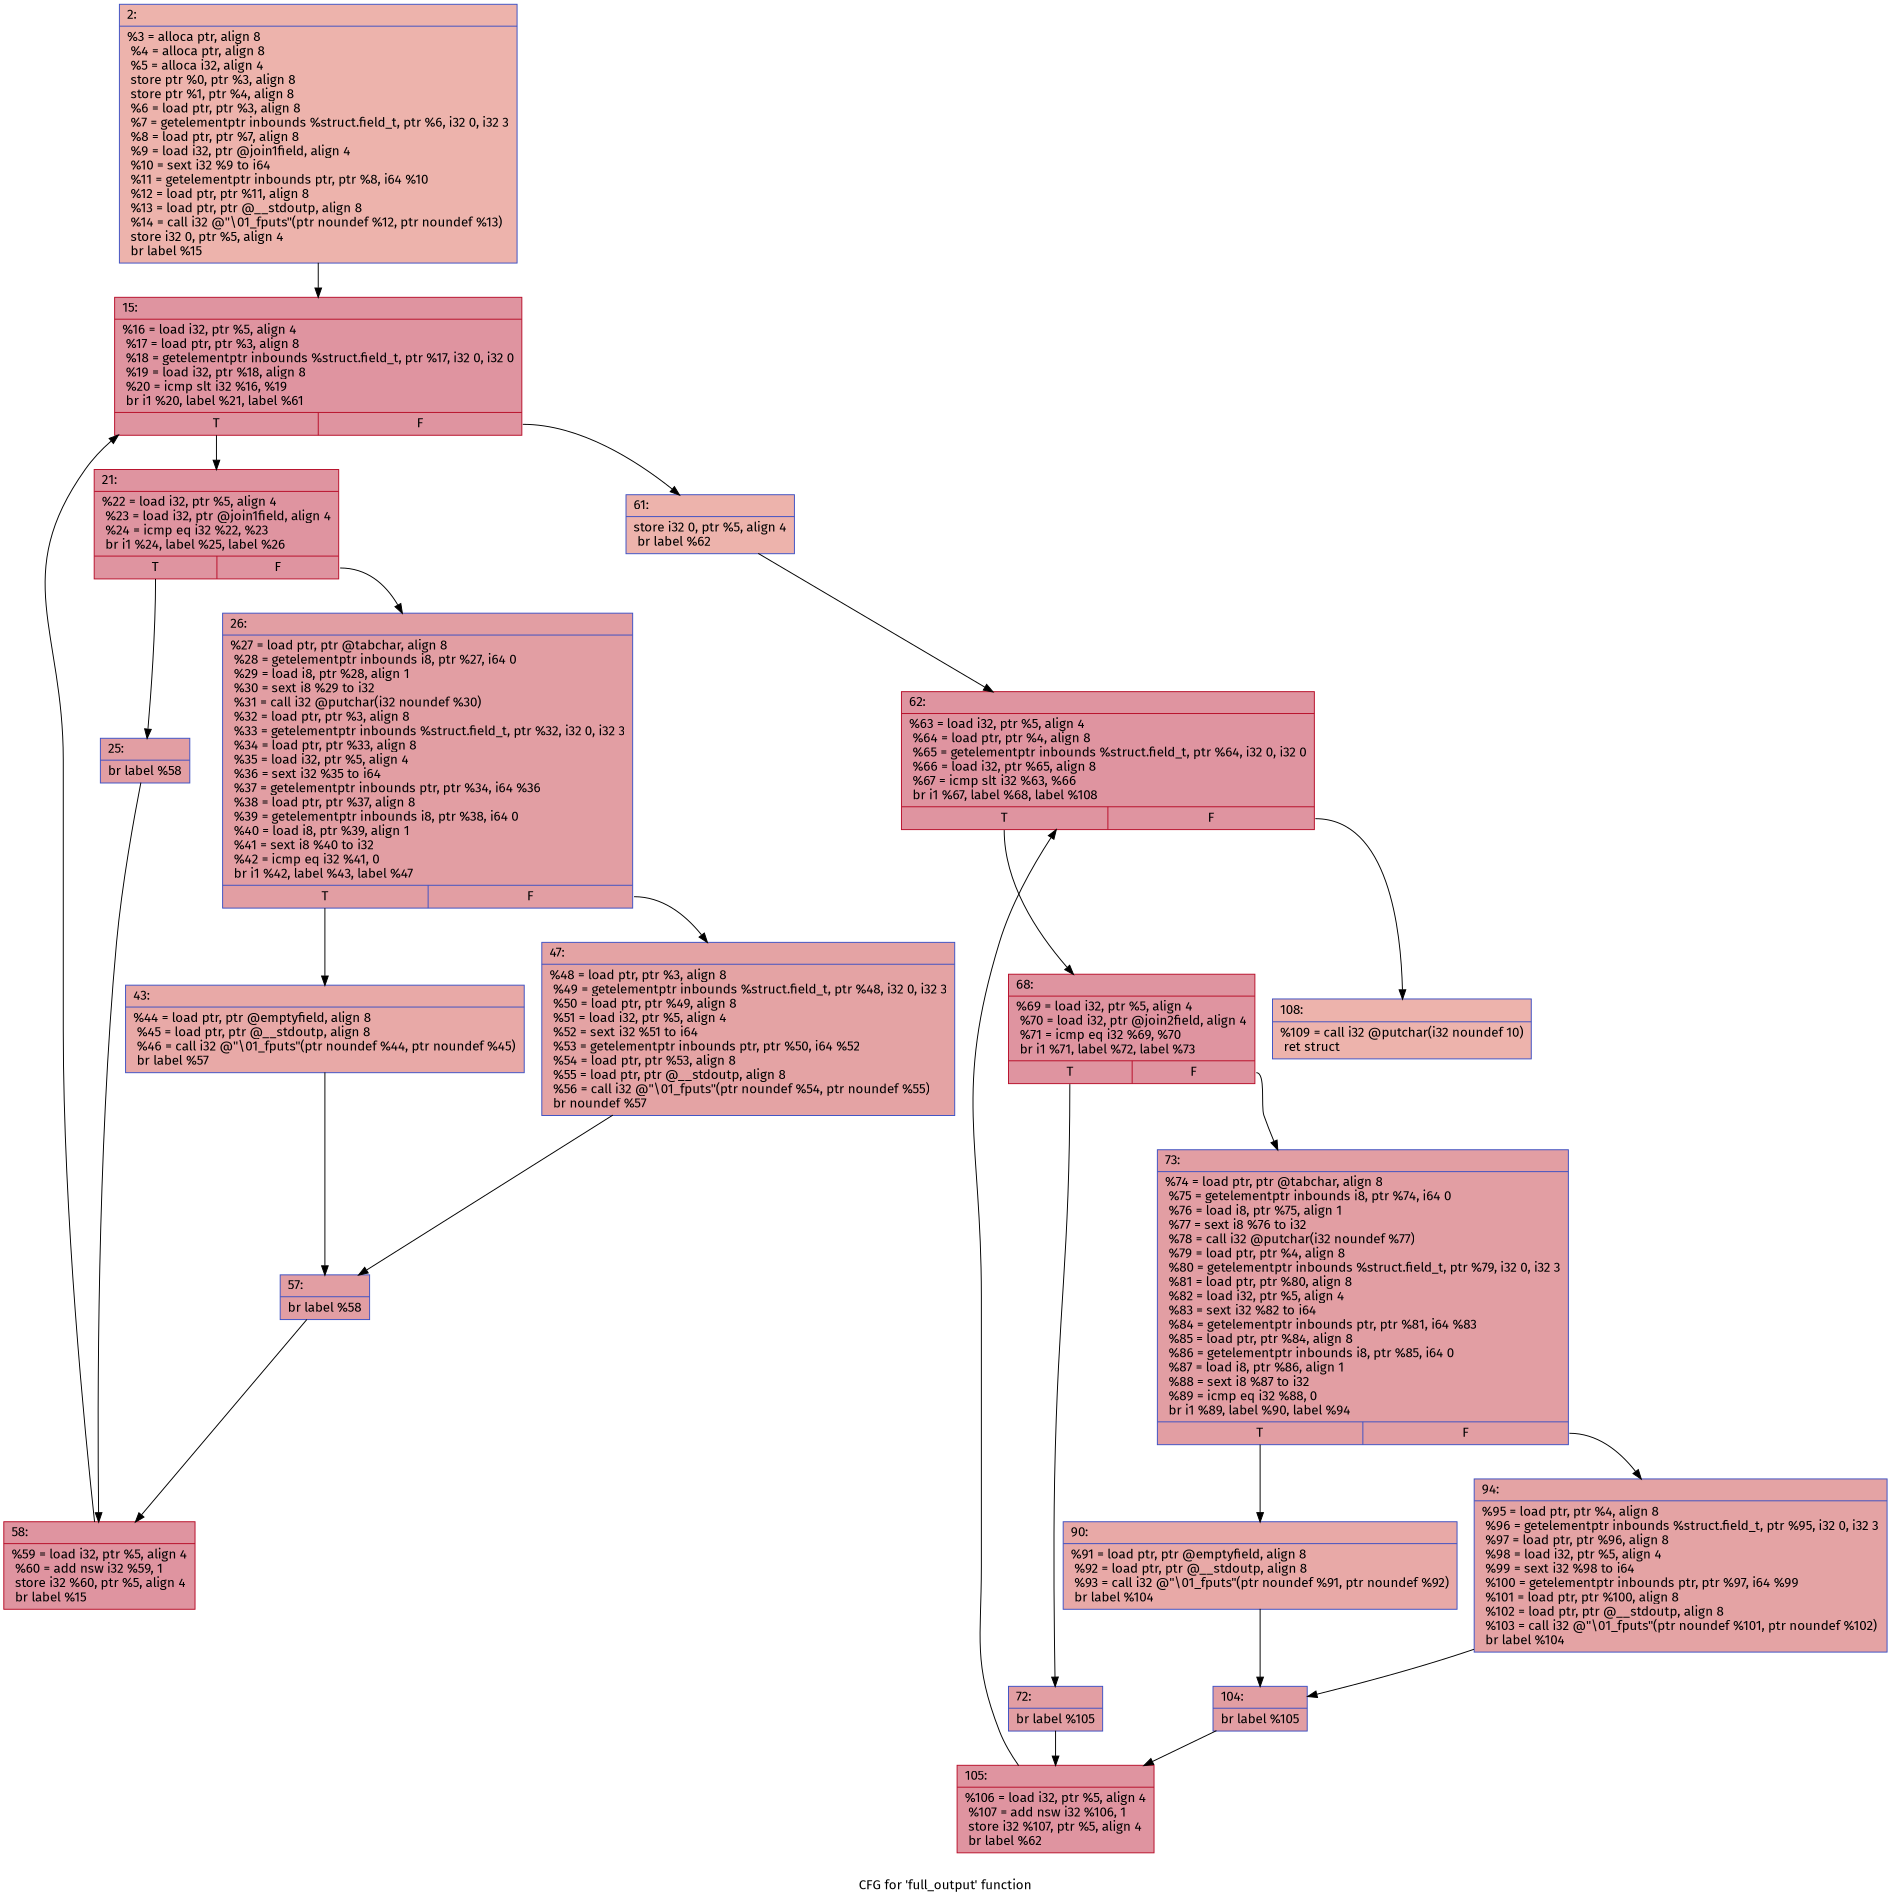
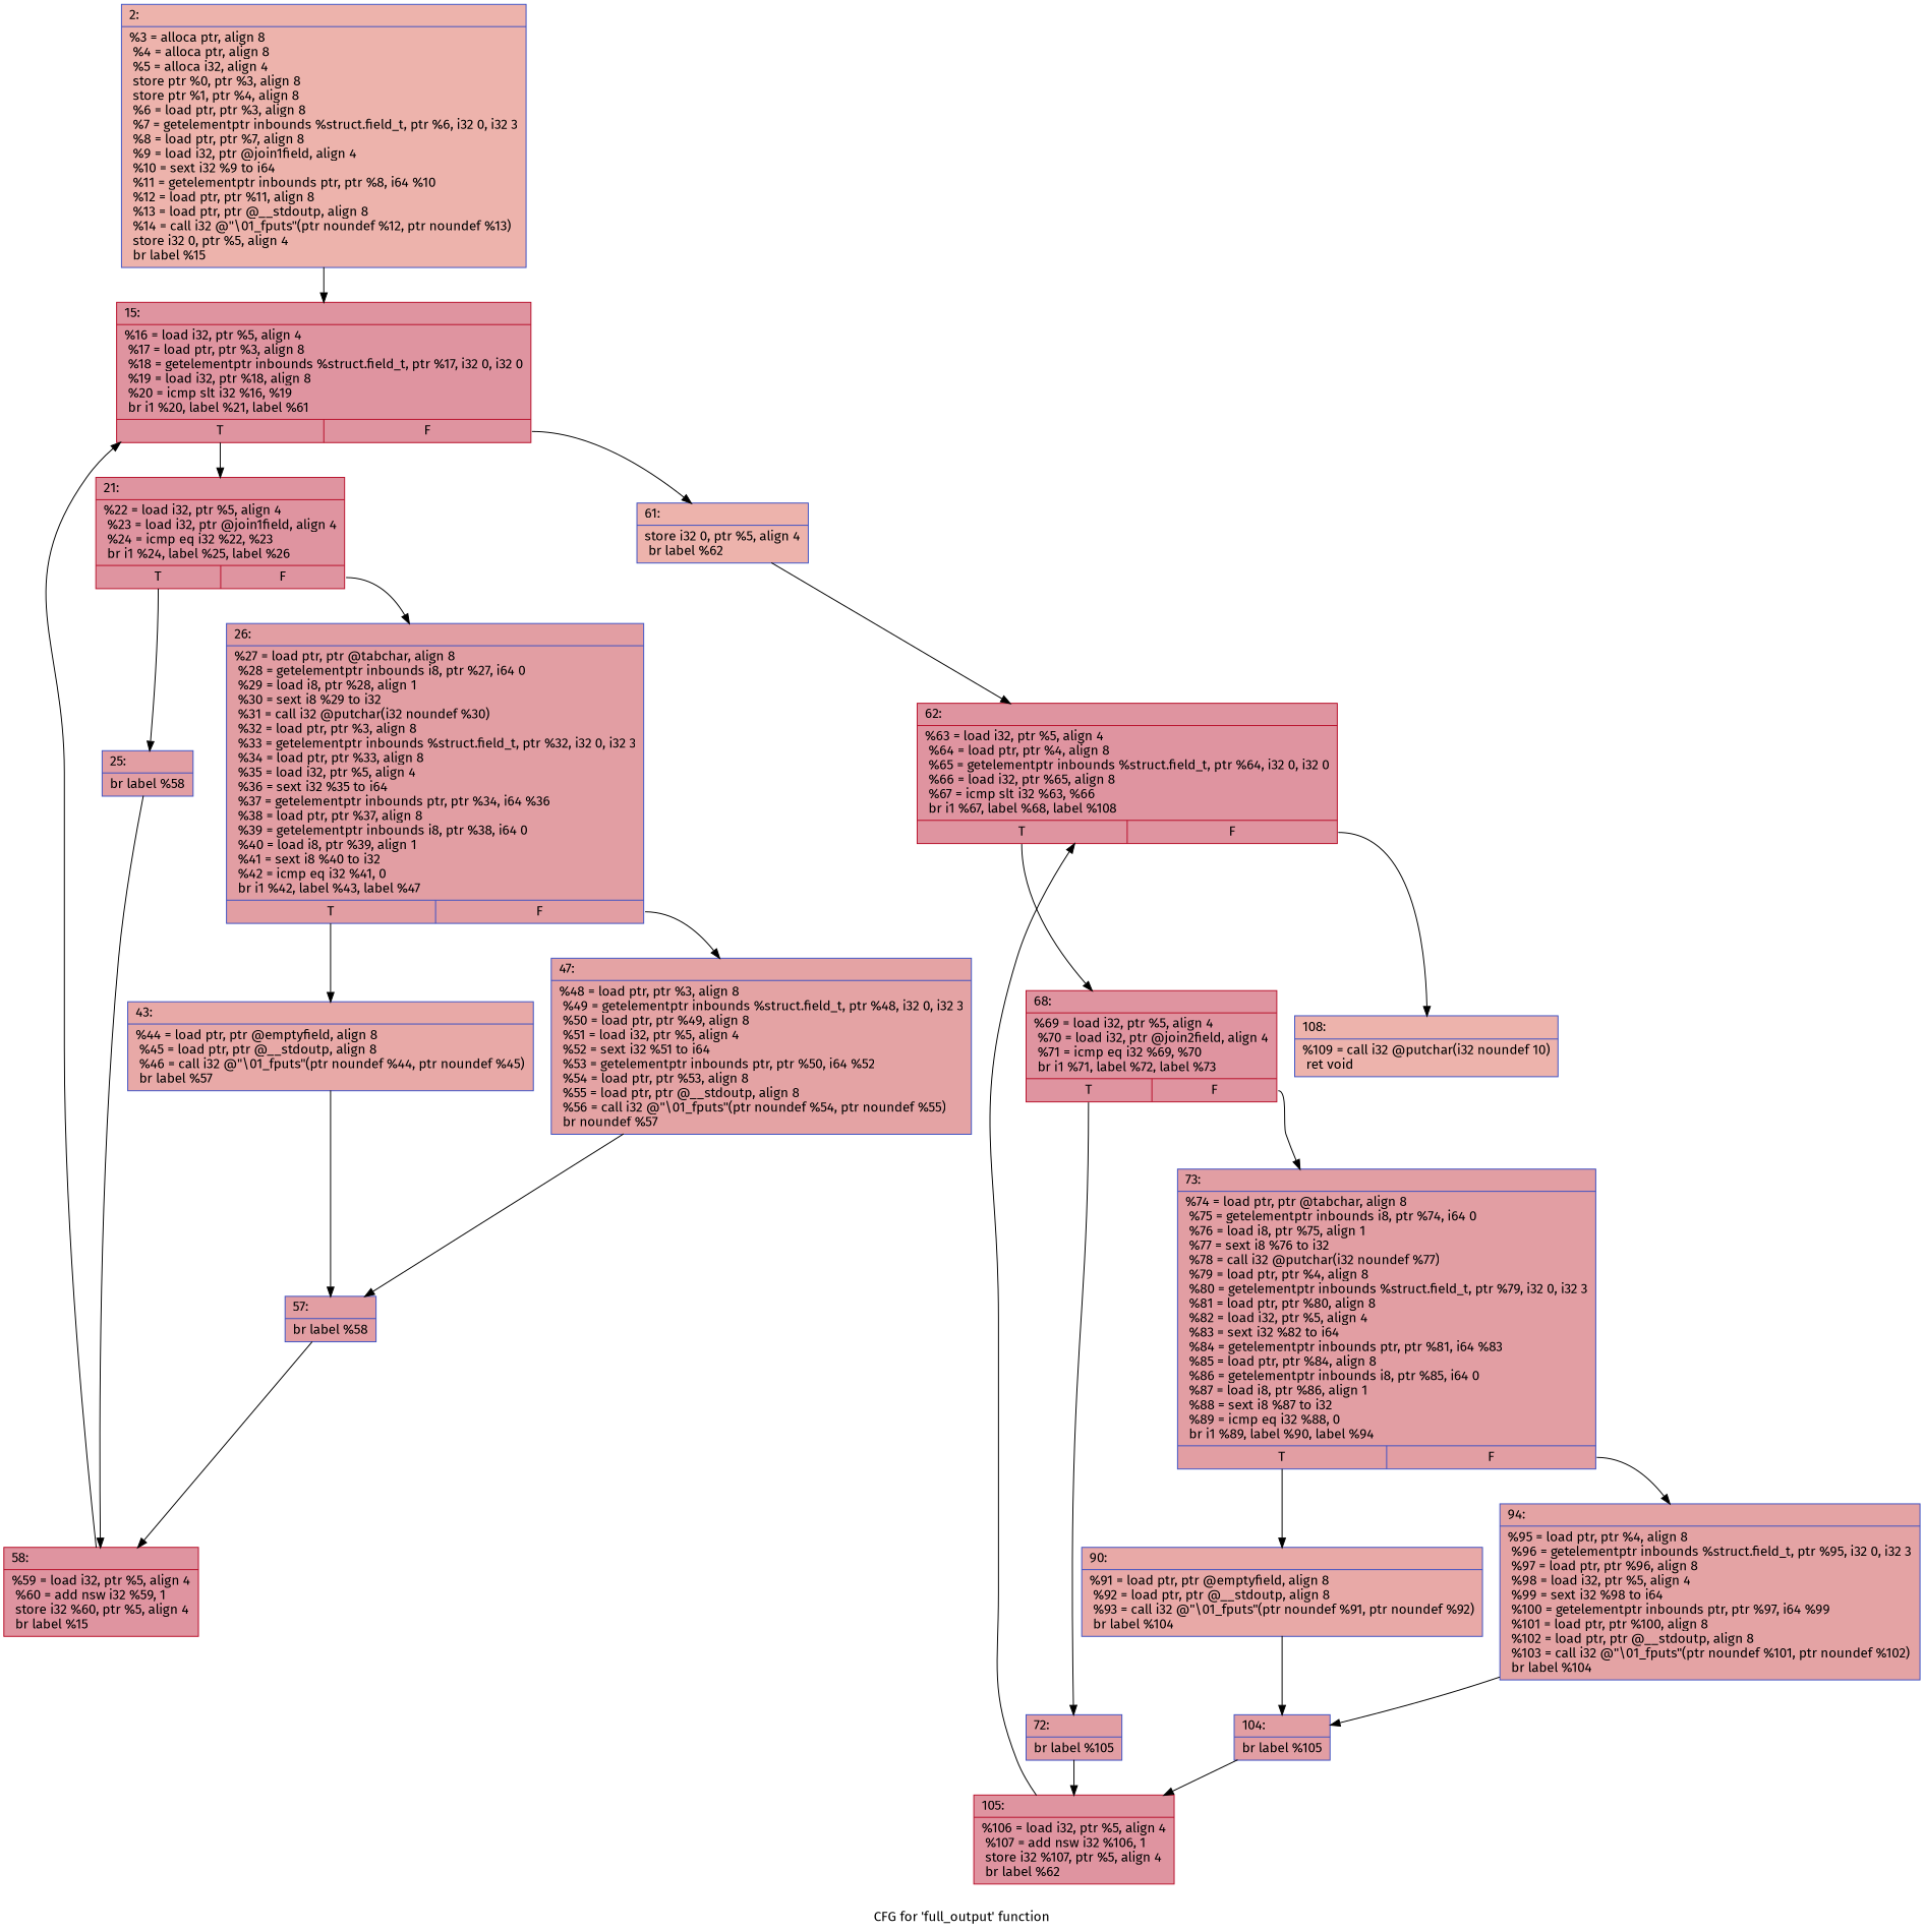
  digraph {
    fontname="Fira Sans"
    label="CFG for 'full_output' function"
    node [color="#3d50c3ff" fillcolor="#b70d2870" fontname="Fira Sans" shape=record style=filled]
    edge [fontname="Fira Sans"]
    n1 [fillcolor="#d6524470" label="{2:\l|  %3 = alloca ptr, align 8\l  %4 = alloca ptr, align 8\l  %5 = alloca i32, align 4\l  store ptr %0, ptr %3, align 8\l  store ptr %1, ptr %4, align 8\l  %6 = load ptr, ptr %3, align 8\l  %7 = getelementptr inbounds %struct.field_t, ptr %6, i32 0, i32 3\l  %8 = load ptr, ptr %7, align 8\l  %9 = load i32, ptr @join1field, align 4\l  %10 = sext i32 %9 to i64\l  %11 = getelementptr inbounds ptr, ptr %8, i64 %10\l  %12 = load ptr, ptr %11, align 8\l  %13 = load ptr, ptr @__stdoutp, align 8\l  %14 = call i32 @\"\\01_fputs\"(ptr noundef %12, ptr noundef %13)\l  store i32 0, ptr %5, align 4\l  br label %15\l}"]
    n2 [color="#b70d28ff" label="{15:\l|  %16 = load i32, ptr %5, align 4\l  %17 = load ptr, ptr %3, align 8\l  %18 = getelementptr inbounds %struct.field_t, ptr %17, i32 0, i32 0\l  %19 = load i32, ptr %18, align 8\l  %20 = icmp slt i32 %16, %19\l  br i1 %20, label %21, label %61\l|{<s0>T|<s1>F}}"]
    n3 [color="#b70d28ff" label="{21:\l|  %22 = load i32, ptr %5, align 4\l  %23 = load i32, ptr @join1field, align 4\l  %24 = icmp eq i32 %22, %23\l  br i1 %24, label %25, label %26\l|{<s0>T|<s1>F}}"]
    n4 [fillcolor="#d6524470" label="{61:\l|  store i32 0, ptr %5, align 4\l  br label %62\l}"]
    n5 [fillcolor="#be242e70" label="{25:\l|  br label %58\l}"]
    n6 [fillcolor="#be242e70" label="{26:\l|  %27 = load ptr, ptr @tabchar, align 8\l  %28 = getelementptr inbounds i8, ptr %27, i64 0\l  %29 = load i8, ptr %28, align 1\l  %30 = sext i8 %29 to i32\l  %31 = call i32 @putchar(i32 noundef %30)\l  %32 = load ptr, ptr %3, align 8\l  %33 = getelementptr inbounds %struct.field_t, ptr %32, i32 0, i32 3\l  %34 = load ptr, ptr %33, align 8\l  %35 = load i32, ptr %5, align 4\l  %36 = sext i32 %35 to i64\l  %37 = getelementptr inbounds ptr, ptr %34, i64 %36\l  %38 = load ptr, ptr %37, align 8\l  %39 = getelementptr inbounds i8, ptr %38, i64 0\l  %40 = load i8, ptr %39, align 1\l  %41 = sext i8 %40 to i32\l  %42 = icmp eq i32 %41, 0\l  br i1 %42, label %43, label %47\l|{<s0>T|<s1>F}}"]
    n7 [color="#b70d28ff" label="{62:\l|  %63 = load i32, ptr %5, align 4\l  %64 = load ptr, ptr %4, align 8\l  %65 = getelementptr inbounds %struct.field_t, ptr %64, i32 0, i32 0\l  %66 = load i32, ptr %65, align 8\l  %67 = icmp slt i32 %63, %66\l  br i1 %67, label %68, label %108\l|{<s0>T|<s1>F}}"]
    n8 [color="#b70d28ff" label="{58:\l|  %59 = load i32, ptr %5, align 4\l  %60 = add nsw i32 %59, 1\l  store i32 %60, ptr %5, align 4\l  br label %15\l}"]
    n9 [fillcolor="#ca3b3770" label="{43:\l|  %44 = load ptr, ptr @emptyfield, align 8\l  %45 = load ptr, ptr @__stdoutp, align 8\l  %46 = call i32 @\"\\01_fputs\"(ptr noundef %44, ptr noundef %45)\l  br label %57\l}"]
    n10 [fillcolor="#c32e3170" label="{47:\l|  %48 = load ptr, ptr %3, align 8\l  %49 = getelementptr inbounds %struct.field_t, ptr %48, i32 0, i32 3\l  %50 = load ptr, ptr %49, align 8\l  %51 = load i32, ptr %5, align 4\l  %52 = sext i32 %51 to i64\l  %53 = getelementptr inbounds ptr, ptr %50, i64 %52\l  %54 = load ptr, ptr %53, align 8\l  %55 = load ptr, ptr @__stdoutp, align 8\l  %56 = call i32 @\"\\01_fputs\"(ptr noundef %54, ptr noundef %55)\l  br noundef %57\l}"]
    n11 [color="#b70d28ff" label="{68:\l|  %69 = load i32, ptr %5, align 4\l  %70 = load i32, ptr @join2field, align 4\l  %71 = icmp eq i32 %69, %70\l  br i1 %71, label %72, label %73\l|{<s0>T|<s1>F}}"]
-   n12 [fillcolor="#d6524470" label="{108:\l|  %109 = call i32 @putchar(i32 noundef 10)\l  ret struct\l}"]
+   n12 [fillcolor="#d6524470" label="{108:\l|  %109 = call i32 @putchar(i32 noundef 10)\l  ret void\l}"]
    n13 [fillcolor="#be242e70" label="{57:\l|  br label %58\l}"]
    n14 [fillcolor="#be242e70" label="{72:\l|  br label %105\l}"]
    n15 [fillcolor="#be242e70" label="{73:\l|  %74 = load ptr, ptr @tabchar, align 8\l  %75 = getelementptr inbounds i8, ptr %74, i64 0\l  %76 = load i8, ptr %75, align 1\l  %77 = sext i8 %76 to i32\l  %78 = call i32 @putchar(i32 noundef %77)\l  %79 = load ptr, ptr %4, align 8\l  %80 = getelementptr inbounds %struct.field_t, ptr %79, i32 0, i32 3\l  %81 = load ptr, ptr %80, align 8\l  %82 = load i32, ptr %5, align 4\l  %83 = sext i32 %82 to i64\l  %84 = getelementptr inbounds ptr, ptr %81, i64 %83\l  %85 = load ptr, ptr %84, align 8\l  %86 = getelementptr inbounds i8, ptr %85, i64 0\l  %87 = load i8, ptr %86, align 1\l  %88 = sext i8 %87 to i32\l  %89 = icmp eq i32 %88, 0\l  br i1 %89, label %90, label %94\l|{<s0>T|<s1>F}}"]
    n16 [color="#b70d28ff" label="{105:\l|  %106 = load i32, ptr %5, align 4\l  %107 = add nsw i32 %106, 1\l  store i32 %107, ptr %5, align 4\l  br label %62\l}"]
    n17 [fillcolor="#ca3b3770" label="{90:\l|  %91 = load ptr, ptr @emptyfield, align 8\l  %92 = load ptr, ptr @__stdoutp, align 8\l  %93 = call i32 @\"\\01_fputs\"(ptr noundef %91, ptr noundef %92)\l  br label %104\l}"]
    n18 [fillcolor="#c32e3170" label="{94:\l|  %95 = load ptr, ptr %4, align 8\l  %96 = getelementptr inbounds %struct.field_t, ptr %95, i32 0, i32 3\l  %97 = load ptr, ptr %96, align 8\l  %98 = load i32, ptr %5, align 4\l  %99 = sext i32 %98 to i64\l  %100 = getelementptr inbounds ptr, ptr %97, i64 %99\l  %101 = load ptr, ptr %100, align 8\l  %102 = load ptr, ptr @__stdoutp, align 8\l  %103 = call i32 @\"\\01_fputs\"(ptr noundef %101, ptr noundef %102)\l  br label %104\l}"]
    n19 [fillcolor="#be242e70" label="{104:\l|  br label %105\l}"]
    n1 -> n2
    n2 -> n3 [tailport=s0]
    n2 -> n4 [tailport=s1]
    n3 -> n5 [tailport=s0]
    n3 -> n6 [tailport=s1]
    n4 -> n7
    n5 -> n8
    n6 -> n9 [tailport=s0]
    n6 -> n10 [tailport=s1]
    n7 -> n11 [tailport=s0]
    n7 -> n12 [tailport=s1]
    n8 -> n2
    n9 -> n13
    n10 -> n13
    n11 -> n14 [tailport=s0]
    n11 -> n15 [tailport=s1]
    n13 -> n8
    n14 -> n16
    n15 -> n17 [tailport=s0]
    n15 -> n18 [tailport=s1]
    n16 -> n7
    n17 -> n19
    n18 -> n19
    n19 -> n16
  }
